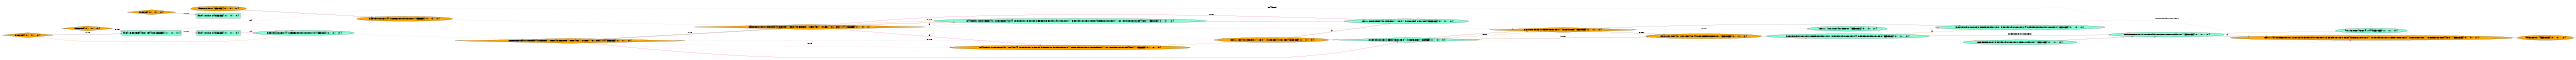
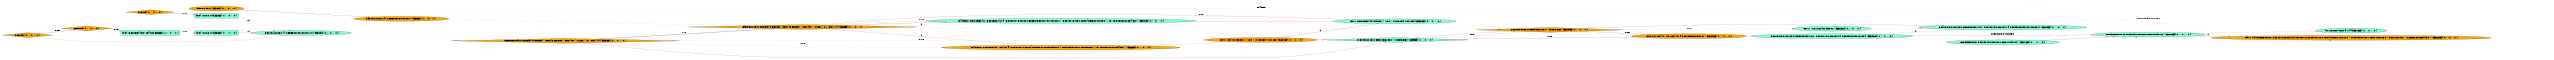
  digraph {
    fontname="DejaVu Sans Mono"
    rankdir=LR
    node [fillcolor=aquamarine fontname="DejaVu Sans Mono" shape=ellipse style=filled]
    edge [arrowhead=vee color=brown fontname="DejaVu Sans Mono" style=solid]
    n1 [label="final ExecuteCallback callback@@@2@@@['1', '1', '0']" shape=box]
    n2 [label="cacheStatements(executionGroupContext.getInputGroups())@@@15@@@['1', '1', '1']"]
    n3 [label="final String sql@@@2@@@['0', '1', '0']" shape=box]
    n4 [fillcolor=orange label="return driverJDBCExecutor.execute(executionGroupContext,executionContext.getSqlStatementContext(),executionContext.getRouteContext().getRouteUnits(),createExecuteCallback())@@@16@@@['0', '0', '1']"]
    n5 [label="{currentResultSet = null}@@@17@@@['1', '1', '0']"]
    n6 [fillcolor=orange label="metaDataContexts.getDefaultMetaData().getRuleMetaData().getRules().stream().anyMatch(null)@@@6@@@['1', '0', '1']" shape=diamond]
    n7 [fillcolor=orange label="return results.iterator().next() instanceof QueryResult@@@7@@@['1', '1', '0']"]
    n8 [fillcolor=orange label="Collection<ExecuteResult> results = rawExecutor.execute(createRawExecutionContext(),executionContext.getLogicSQL(),new RawSQLExecutorCallback())@@@6@@@['0', '1', '0']"]
    n9 [label="Collection<ExecuteResult> executeResults = rawExecutor.execute(createRawExecutionGroupContext(),executionContext.getSqlStatementContext(),new RawSQLExecutorCallback())@@@7@@@['0', '0', '1']"]
    n10 [fillcolor=orange label="executionContext.getRouteContext().isFederated()@@@10@@@['1', '1', '1']" shape=diamond]
    n11 [label="return executeResults.iterator().next() instanceof QueryResult@@@8@@@['0', '0', '1']"]
    n12 [label="executionContext.getRouteContext().isFederated()@@@9@@@['1', '1', '0']" shape=diamond]
    n13 [label="ExecutionGroupContext<JDBCExecutionUnit> executionGroupContext = createExecutionGroupContext()@@@14@@@['0', '0', '1']"]
    n14 [label="return !queryResults.isEmpty()@@@12@@@['0', '0', '1']"]
    n15 [fillcolor=orange label="List<QueryResult> queryResults = executeFederatedQuery()@@@11@@@['1', '1', '1']"]
-   n16 [fillcolor=orange label="{clearBatch()}@@@18@@@['0', '0', '1']"]
    n17 [label="ExecutionGroupContext<JDBCExecutionUnit> executionGroupContext = createExecutionContext()@@@13@@@['1', '1', '0']"]
    n18 [label="executionContext = createExecutionContext(sql)@@@4@@@['1', '1', '0']"]
    n19 [fillcolor=orange label="metaDataContexts.getDefaultMetaData().getRuleMetaData().getRules().stream().anyMatch(null)@@@5@@@['1', '1', '0']" shape=diamond]
    n20 [label="cacheStatements(executionGroupContext.getInputGroups())@@@14@@@['1', '1', '0']"]
    n21 [fillcolor=orange label="execute['0', '0', '1']" shape=diamond]
    n22 [fillcolor=orange label="clearPrevious()@@@4@@@['0', '0', '1']"]
    n23 [label="final String sql@@@2@@@['1', '0', '0']" shape=box]
    n24 [fillcolor=orange label="executionContext = createExecutionContext()@@@5@@@['0', '0', '1']"]
    n25 [fillcolor=orange label="execute0['1', '0', '0']" shape=diamond]
    n26 [fillcolor=orange label="execute0['0', '1', '0']" shape=diamond]
    n1 -> n2 [arrowhead=dot color=deeppink label=callback style=dotted]
    n1 -> n3 [arrowhead=dot color=deeppink label=true style=dotted]
    n2 -> n4 [label=0 style=dotted]
    n2 -> n4 [arrowhead=dot color=gray40]
    n2 -> n5 [color=darkorange]
    n3 -> n18 [arrowhead=dot color=deeppink label=sql]
-   n4 -> n16 [arrowhead=odot]
    n6 -> n7 [arrowhead=dot color=darkorange style=dotted]
    n6 -> n8 [arrowhead=dot color=deeppink label=0]
    n6 -> n9
    n6 -> n9 [arrowhead=odot label=0 style=dotted]
    n6 -> n9 [arrowhead=odot color=darkorange label=true]
    n6 -> n10 [arrowhead=dot color=gray40 style=dotted]
    n6 -> n11 [arrowhead=odot color=deeppink label=true]
    n7 -> n11 [arrowhead=odot label=0]
    n7 -> n12 [color=deeppink]
    n8 -> n7 [color=darkorange]
    n9 -> n11
    n10 -> n13 [arrowhead=dot color=gray40]
    n10 -> n14 [arrowhead=dot color=deeppink label=true style=dotted]
    n10 -> n15 [arrowhead=odot style=dotted]
    n10 -> n15 [arrowhead=dot color=gray40 label=true]
    n11 -> n10 [arrowhead=dot color=darkorange style=dotted]
    n12 -> n10 [arrowhead=dot color=darkorange label=true]
    n12 -> n10
    n12 -> n15 [label=true]
    n12 -> n17 [color=darkorange style=dotted]
    n13 -> n2 [color=darkorange style=dotted]
    n13 -> n4 [label=executionGroupContext style=dotted]
    n14 -> n13 [arrowhead=dot color=deeppink style=dotted]
    n15 -> n14 [arrowhead=odot color=darkorange style=dotted]
    n15 -> n17 [arrowhead=odot color=gray40]
    n17 -> n2 [color=gray40 label=executionGroupContext]
    n17 -> n13 [color=darkorange label=0]
    n17 -> n20 [color=darkorange style=dotted]
    n18 -> n19 [arrowhead=dot color=gray40 style=dotted]
    n19 -> n6 [arrowhead=odot label=true]
    n19 -> n6 [arrowhead=dot color=gray40]
    n19 -> n7 [label=true style=dotted]
    n19 -> n8 [color=darkorange style=dotted]
    n19 -> n8 [arrowhead=dot color=deeppink label=true style=dotted]
    n19 -> n12 [arrowhead=dot color=deeppink]
    n20 -> n2
    n21 -> n22 [arrowhead=odot color=darkorange style=dotted]
    n21 -> n23 [color=gray40 label=true]
    n22 -> n24 [arrowhead=dot]
    n23 -> n18 [arrowhead=dot color=deeppink label=sql style=dotted]
    n24 -> n6 [arrowhead=dot style=dotted]
-   n25 -> n1 [label=true]
+   n25 -> n26 [label=true]
    n25 -> n18 [arrowhead=odot color=darkorange]
    n26 -> n1 [color=deeppink label=true style=dotted]
    n26 -> n18 [color=deeppink style=dotted]
  }
